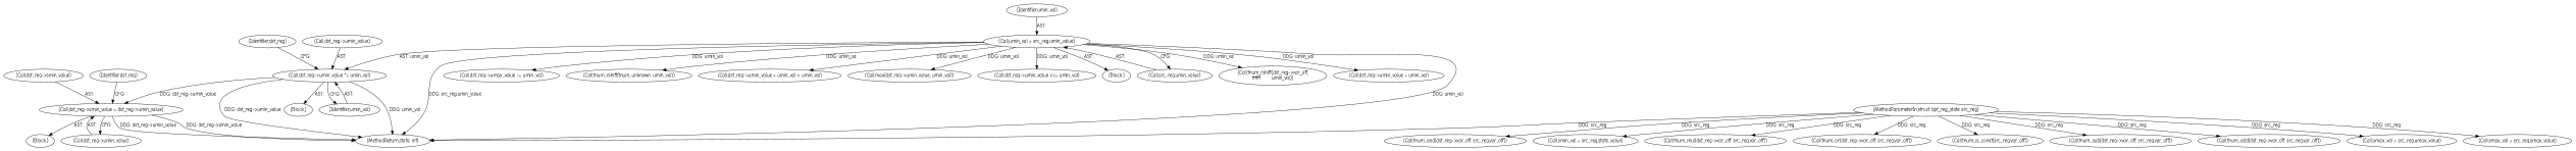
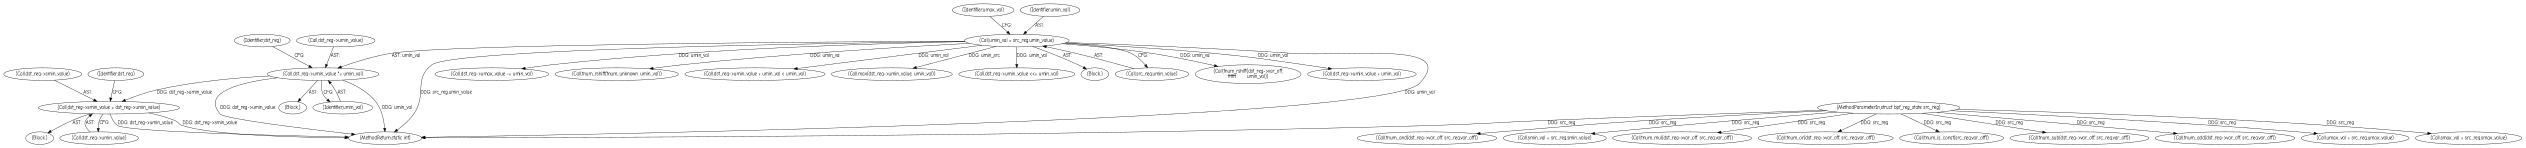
  digraph {
    fontname="Comic Neue"
    node [fontname="Comic Neue"]
    edge [fontname="Comic Neue"]
    n1 [label="(Call,dst_reg->smin_value = dst_reg->umin_value)"]
    n2 [label="(Block,)"]
    n3 [label="(Call,dst_reg->umin_value)"]
    n4 [label="(MethodReturn,static int)"]
    n5 [label="(Call,dst_reg->umin_value *= umin_val)"]
    n6 [label="(Block,)"]
    n7 [label="(Identifier,umin_val)"]
    n8 [label="(Call,umin_val = src_reg.umin_value)"]
    n9 [label="(Call,dst_reg->umax_value -= umin_val)"]
    n10 [label="(Call,tnum_rshift(tnum_unknown, umin_val))"]
    n11 [label="(Call,dst_reg->umin_value + umin_val < umin_val)"]
    n12 [label="(Call,max(dst_reg->umin_value, umin_val))"]
    n13 [label="(Call,dst_reg->umin_value <<= umin_val)"]
    n14 [label="(Block,)"]
    n15 [label="(Call,src_reg.umin_value)"]
    n16 [label="(Call,tnum_rshift(dst_reg->var_off,\n\t\t\t\t\t\t       umin_val))"]
    n17 [label="(Call,dst_reg->umin_value + umin_val)"]
    n18 [label="(MethodParameterIn,struct bpf_reg_state src_reg)"]
    n19 [label="(Call,tnum_or(dst_reg->var_off, src_reg.var_off))"]
    n20 [label="(Call,tnum_is_const(src_reg.var_off))"]
    n21 [label="(Call,tnum_sub(dst_reg->var_off, src_reg.var_off))"]
    n22 [label="(Call,tnum_add(dst_reg->var_off, src_reg.var_off))"]
    n23 [label="(Call,umax_val = src_reg.umax_value)"]
    n24 [label="(Call,smax_val = src_reg.smax_value)"]
    n25 [label="(Call,tnum_and(dst_reg->var_off, src_reg.var_off))"]
-   n26 [label="(Call,smin_val = src_reg.state_value)"]
+   n26 [label="(Call,smin_val = src_reg.smin_value)"]
    n27 [label="(Call,tnum_mul(dst_reg->var_off, src_reg.var_off))"]
    n28 [label="(Identifier,dst_reg)"]
    n29 [label="(Identifier,dst_reg)"]
+   n30 [label="(Identifier,umax_val)"]
    n31 [label="(Call,dst_reg->umin_value)"]
    n32 [label="(Call,dst_reg->smin_value)"]
    n33 [label="(Identifier,umin_val)"]
    n1 -> n2 [label="AST: "]
    n1 -> n3 [label="CFG: "]
    n1 -> n4 [label="DDG: dst_reg->smin_value"]
    n1 -> n4 [label="DDG: dst_reg->umin_value"]
    n3 -> n1 [label="AST: "]
    n5 -> n1 [label="DDG: dst_reg->umin_value"]
    n5 -> n4 [label="DDG: dst_reg->umin_value"]
    n5 -> n4 [label="DDG: umin_val"]
    n5 -> n6 [label="AST: "]
    n5 -> n7 [label="CFG: "]
    n7 -> n5 [label="AST: "]
    n8 -> n4 [label="DDG: umin_val"]
    n8 -> n4 [label="DDG: src_reg.umin_value"]
    n8 -> n5 [label="AST: umin_val"]
    n8 -> n9 [label="DDG: umin_val"]
    n8 -> n10 [label="DDG: umin_val"]
    n8 -> n11 [label="DDG: umin_val"]
-   n8 -> n12 [label="DDG: umin_val"]
+   n8 -> n12 [label="DDG: umin_src"]
    n8 -> n13 [label="DDG: umin_val"]
    n8 -> n14 [label="AST: "]
    n8 -> n15 [label="CFG: "]
    n8 -> n16 [label="DDG: umin_val"]
    n8 -> n17 [label="DDG: umin_val"]
    n15 -> n8 [label="AST: "]
    n18 -> n4 [label="DDG: src_reg"]
    n18 -> n19 [label="DDG: src_reg"]
    n18 -> n20 [label="DDG: src_reg"]
    n18 -> n21 [label="DDG: src_reg"]
    n18 -> n22 [label="DDG: src_reg"]
    n18 -> n23 [label="DDG: src_reg"]
    n18 -> n24 [label="DDG: src_reg"]
    n18 -> n25 [label="DDG: src_reg"]
    n18 -> n26 [label="DDG: src_reg"]
    n18 -> n27 [label="DDG: src_reg"]
    n28 -> n1 [label="CFG: "]
    n29 -> n5 [label="CFG: "]
+   n30 -> n8 [label="CFG: "]
    n31 -> n5 [label="AST: "]
    n32 -> n1 [label="AST: "]
    n33 -> n8 [label="AST: "]
  }
